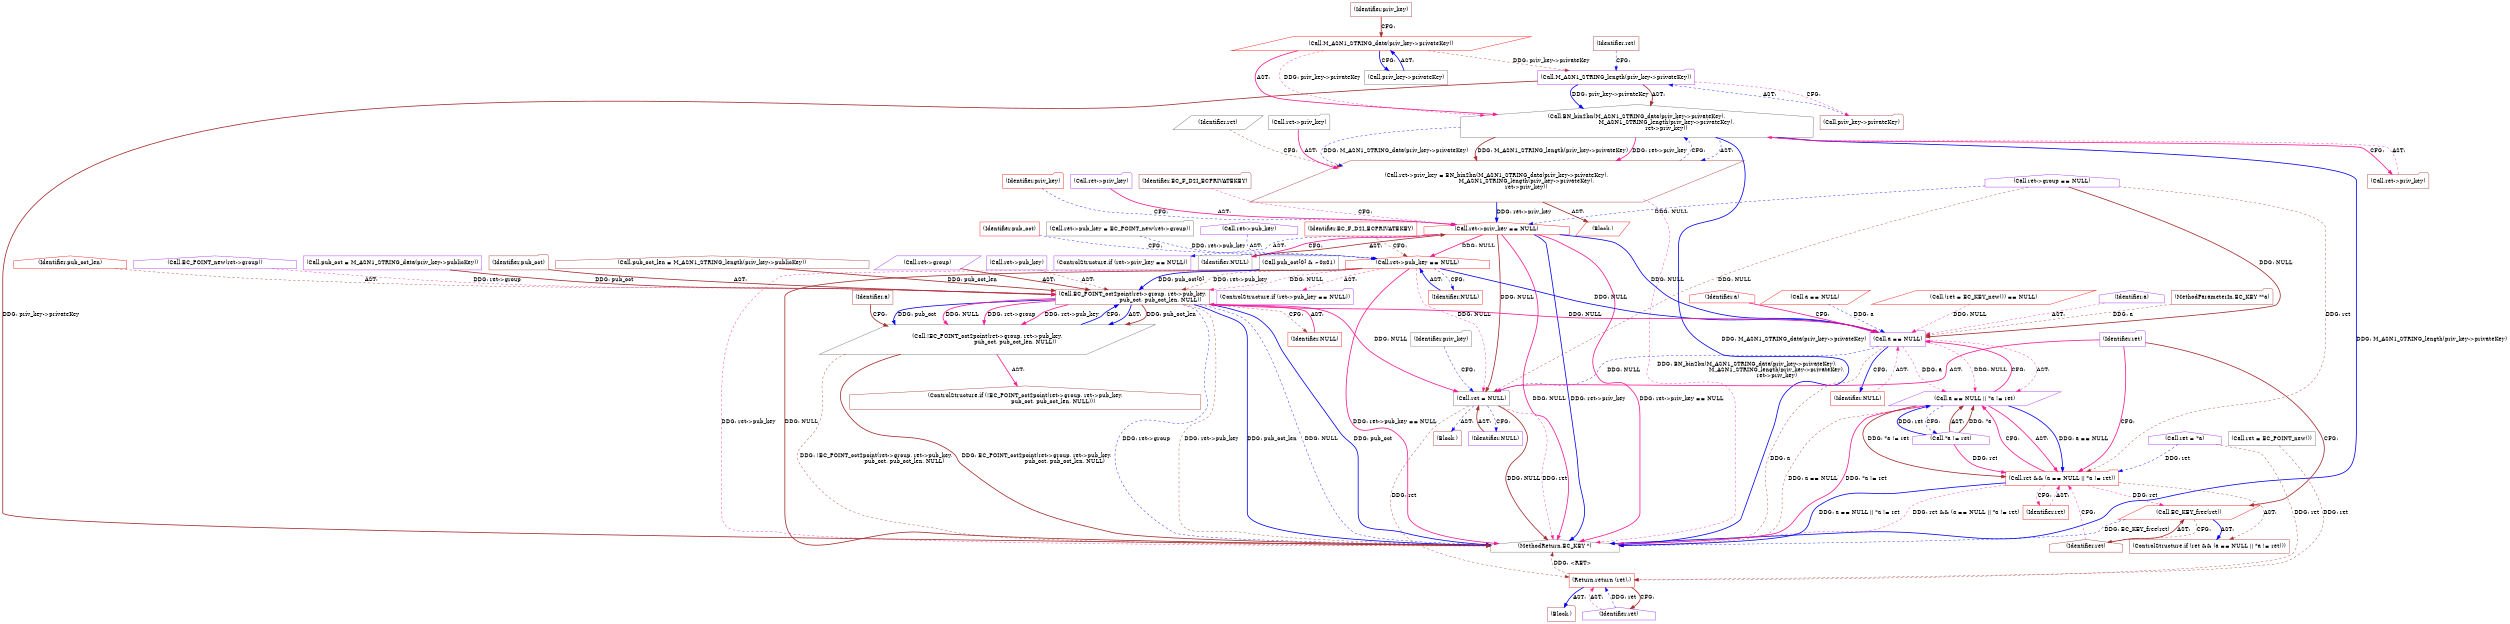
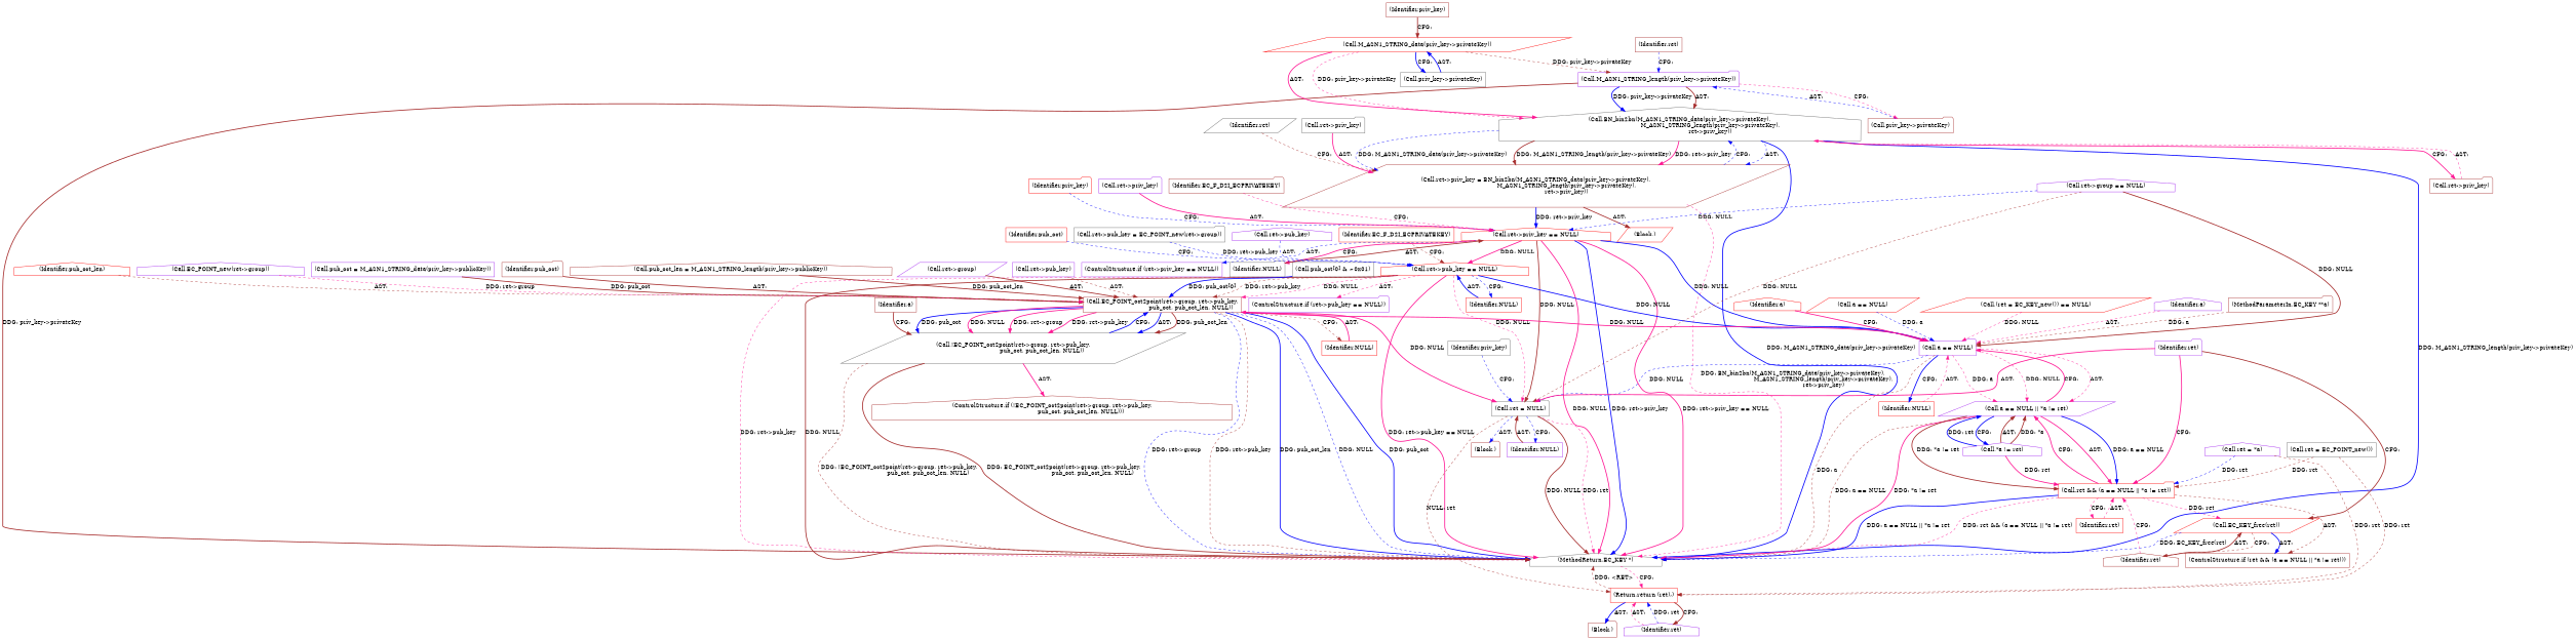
  digraph {
    node [color=purple shape=folder]
    edge [color=deeppink style=bold]
    n1 [label="(Call,M_ASN1_STRING_length(priv_key->privateKey))"]
    n2 [color=gray40 label="(Call,BN_bin2bn(M_ASN1_STRING_data(priv_key->privateKey),\n                                  M_ASN1_STRING_length(priv_key->privateKey),\n                                  ret->priv_key))" shape=house]
    n3 [color=gray40 label="(MethodReturn,EC_KEY *)" shape=house]
    n4 [color=brown label="(Call,priv_key->privateKey)"]
    n5 [color=brown label="(Call,ret->priv_key = BN_bin2bn(M_ASN1_STRING_data(priv_key->privateKey),\n                                  M_ASN1_STRING_length(priv_key->privateKey),\n                                  ret->priv_key))" shape=parallelogram]
    n6 [color=brown label="(Call,ret->priv_key)"]
    n7 [color=red label="(Return,return (ret);)" shape=box]
    n8 [color=red label="(Call,M_ASN1_STRING_data(priv_key->privateKey))" shape=parallelogram]
    n9 [color=gray40 label="(Call,priv_key->privateKey)" shape=box]
    n10 [color=red label="(Call,ret->priv_key == NULL)" shape=house]
    n11 [color=red label="(Block,)" shape=parallelogram]
    n12 [color=red label="(Call,ret->pub_key == NULL)" shape=house]
    n13 [label="(Call,a == NULL)"]
    n14 [color=gray40 label="(Call,ret = NULL)"]
    n15 [label="(ControlStructure,if (ret->priv_key == NULL))" shape=box]
    n16 [color=gray40 label="(Identifier,NULL)"]
    n17 [color=brown label="(Call,EC_POINT_oct2point(ret->group, ret->pub_key,\n                                pub_oct, pub_oct_len, NULL))" shape=box]
    n18 [color=red label="(Identifier,NULL)" shape=box]
    n19 [label="(ControlStructure,if (ret->pub_key == NULL))"]
    n20 [label="(Call,a == NULL || *a != ret)" shape=parallelogram]
    n21 [color=red label="(Identifier,NULL)" shape=box]
    n22 [color=brown label="(Block,)"]
    n23 [label="(Identifier,NULL)" shape=box]
    n24 [color=gray40 label="(Call,!EC_POINT_oct2point(ret->group, ret->pub_key,\n                                pub_oct, pub_oct_len, NULL))" shape=parallelogram]
    n25 [color=red label="(Identifier,NULL)" shape=box]
    n26 [color=brown label="(ControlStructure,if (!EC_POINT_oct2point(ret->group, ret->pub_key,\n                                pub_oct, pub_oct_len, NULL)))" shape=house]
    n27 [color=red label="(Call,ret && (a == NULL || *a != ret))"]
    n28 [label="(Call,*a != ret)" shape=house]
    n29 [color=red label="(Call,EC_KEY_free(ret))" shape=parallelogram]
    n30 [color=red label="(Identifier,ret)" shape=box]
    n31 [color=brown label="(ControlStructure,if (ret && (a == NULL || *a != ret)))" shape=box]
    n32 [color=brown label="(Identifier,ret)" shape=house]
    n33 [color=brown label="(Block,)"]
    n34 [label="(Identifier,ret)" shape=house]
    n35 [color=gray40 label="(Identifier,ret)" shape=parallelogram]
    n36 [label="(Call,pub_oct = M_ASN1_STRING_data(priv_key->publicKey))" shape=box]
    n37 [label="(Call,ret->pub_key)" shape=house]
    n38 [color=red label="(Identifier,a)" shape=house]
    n39 [color=brown label="(Identifier,pub_oct)"]
    n40 [color=red label="(Call,a == NULL)" shape=parallelogram]
    n41 [label="(Call,ret->group == NULL)" shape=house]
    n42 [color=brown label="(Call,pub_oct_len = M_ASN1_STRING_length(priv_key->publicKey))" shape=house]
    n43 [color=red label="(Identifier,EC_F_D2I_ECPRIVATEKEY)" shape=box]
    n44 [label="(Call,ret = *a)" shape=house]
    n45 [color=red label="(Identifier,priv_key)"]
    n46 [color=red label="(Call,(ret = EC_KEY_new()) == NULL)" shape=parallelogram]
    n47 [label="(Call,ret->group)" shape=parallelogram]
    n48 [label="(Call,ret->priv_key)"]
    n49 [label="(Identifier,a)" shape=house]
    n50 [color=brown label="(Identifier,ret)" shape=box]
    n51 [label="(Call,ret->pub_key)" shape=box]
    n52 [color=brown label="(Identifier,priv_key)" shape=box]
    n53 [color=red label="(Identifier,pub_oct)" shape=box]
    n54 [color=gray40 label="(Identifier,priv_key)"]
    n55 [color=brown label="(Identifier,a)" shape=box]
    n56 [color=brown label="(MethodParameterIn,EC_KEY **a)"]
    n57 [color=gray40 label="(Call,ret->priv_key)"]
    n58 [color=brown label="(Identifier,EC_F_D2I_ECPRIVATEKEY)"]
    n59 [color=gray40 label="(Call,pub_oct[0] & ~0x01)" shape=box]
    n60 [color=red label="(Identifier,pub_oct_len)" shape=house]
    n61 [label="(Identifier,ret)"]
    n62 [color=gray40 label="(Call,ret->pub_key = EC_POINT_new(ret->group))"]
    n63 [color=gray40 label="(Call,ret = EC_POINT_new())" shape=box]
    n64 [label="(Call,EC_POINT_new(ret->group))" shape=house]
    n1 -> n2 [color=brown label="AST: "]
    n1 -> n2 [color=blue label="DDG: priv_key->privateKey"]
    n1 -> n3 [color=brown label="DDG: priv_key->privateKey"]
    n1 -> n4 [label="CFG: " style=dashed]
    n2 -> n3 [color=blue label="DDG: M_ASN1_STRING_data(priv_key->privateKey)"]
    n2 -> n3 [color=blue label="DDG: M_ASN1_STRING_length(priv_key->privateKey)"]
    n2 -> n5 [color=blue label="AST: " style=dashed]
    n2 -> n5 [color=blue label="DDG: M_ASN1_STRING_data(priv_key->privateKey)" style=dashed]
    n2 -> n5 [color=brown label="DDG: M_ASN1_STRING_length(priv_key->privateKey)"]
    n2 -> n5 [label="DDG: ret->priv_key"]
    n2 -> n6 [label="CFG: "]
+   n3 -> n7 [label="CFG: " style=dashed]
    n4 -> n1 [color=blue label="AST: " style=dashed]
    n5 -> n2 [color=blue label="CFG: " style=dashed]
    n5 -> n3 [label="DDG: BN_bin2bn(M_ASN1_STRING_data(priv_key->privateKey),\n                                  M_ASN1_STRING_length(priv_key->privateKey),\n                                  ret->priv_key)" style=dashed]
    n5 -> n10 [color=blue label="DDG: ret->priv_key"]
    n5 -> n11 [color=brown label="AST: "]
    n6 -> n2 [label="AST: " style=dashed]
    n7 -> n3 [color=brown label="DDG: <RET>" style=dashed]
    n7 -> n33 [color=blue label="AST: "]
    n7 -> n34 [color=brown label="CFG: "]
    n8 -> n1 [color=brown label="DDG: priv_key->privateKey" style=dashed]
    n8 -> n2 [label="AST: "]
    n8 -> n2 [label="DDG: priv_key->privateKey" style=dashed]
    n8 -> n9 [color=blue label="CFG: "]
    n9 -> n8 [color=blue label="AST: "]
    n10 -> n3 [label="DDG: ret->priv_key == NULL"]
    n10 -> n3 [color=blue label="DDG: ret->priv_key"]
    n10 -> n3 [label="DDG: NULL"]
    n10 -> n12 [label="DDG: NULL"]
    n10 -> n13 [color=blue label="DDG: NULL"]
    n10 -> n14 [color=brown label="DDG: NULL"]
    n10 -> n15 [color=blue label="AST: " style=dashed]
    n10 -> n16 [label="CFG: "]
    n12 -> n3 [label="DDG: ret->pub_key" style=dashed]
    n12 -> n3 [color=brown label="DDG: NULL"]
    n12 -> n3 [label="DDG: ret->pub_key == NULL"]
    n12 -> n13 [color=blue label="DDG: NULL"]
    n12 -> n14 [label="DDG: NULL" style=dashed]
    n12 -> n17 [color=brown label="DDG: ret->pub_key" style=dashed]
    n12 -> n17 [label="DDG: NULL" style=dashed]
    n12 -> n18 [color=blue label="CFG: " style=dashed]
    n12 -> n19 [label="AST: " style=dashed]
    n13 -> n3 [color=brown label="DDG: a" style=dashed]
    n13 -> n14 [color=blue label="DDG: NULL" style=dashed]
    n13 -> n20 [label="AST: " style=dashed]
    n13 -> n20 [label="DDG: a" style=dashed]
    n13 -> n20 [label="DDG: NULL" style=dashed]
    n13 -> n21 [color=blue label="CFG: "]
    n14 -> n3 [label="DDG: ret" style=dashed]
    n14 -> n3 [color=brown label="DDG: NULL"]
-   n14 -> n7 [color=brown label="DDG: ret" style=dashed]
+   n14 -> n7 [color=brown label="NULL: ret" style=dashed]
    n14 -> n22 [color=blue label="AST: " style=dashed]
    n14 -> n23 [color=blue label="CFG: " style=dashed]
    n16 -> n10 [color=brown label="AST: "]
    n17 -> n3 [color=blue label="DDG: ret->group" style=dashed]
    n17 -> n3 [color=brown label="DDG: ret->pub_key" style=dashed]
    n17 -> n3 [color=blue label="DDG: pub_oct_len"]
    n17 -> n3 [color=blue label="DDG: NULL" style=dashed]
    n17 -> n3 [color=blue label="DDG: pub_oct"]
    n17 -> n13 [label="DDG: NULL"]
    n17 -> n14 [label="DDG: NULL"]
    n17 -> n24 [color=blue label="AST: "]
    n17 -> n24 [color=brown label="DDG: pub_oct_len"]
    n17 -> n24 [color=blue label="DDG: pub_oct"]
    n17 -> n24 [label="DDG: NULL"]
    n17 -> n24 [label="DDG: ret->group"]
    n17 -> n24 [label="DDG: ret->pub_key"]
    n17 -> n25 [color=brown label="CFG: " style=dashed]
    n18 -> n12 [color=blue label="AST: "]
    n20 -> n3 [color=brown label="DDG: a == NULL" style=dashed]
    n20 -> n3 [label="DDG: *a != ret"]
    n20 -> n13 [label="CFG: "]
    n20 -> n27 [label="AST: "]
    n20 -> n27 [color=blue label="DDG: a == NULL"]
    n20 -> n27 [color=brown label="DDG: *a != ret"]
-   n20 -> n28 [color=blue label="CFG: " style=dashed]
+   n20 -> n28 [color=blue label="CFG: "]
    n21 -> n13 [label="AST: " style=dashed]
    n23 -> n14 [color=brown label="AST: "]
    n24 -> n3 [color=brown label="DDG: !EC_POINT_oct2point(ret->group, ret->pub_key,\n                                pub_oct, pub_oct_len, NULL)" style=dashed]
    n24 -> n3 [color=brown label="DDG: EC_POINT_oct2point(ret->group, ret->pub_key,\n                                pub_oct, pub_oct_len, NULL)"]
    n24 -> n17 [color=blue label="CFG: "]
    n24 -> n26 [label="AST: "]
    n25 -> n17 [label="AST: "]
    n27 -> n3 [color=blue label="DDG: a == NULL || *a != ret"]
    n27 -> n3 [label="DDG: ret && (a == NULL || *a != ret)" style=dashed]
    n27 -> n20 [label="CFG: "]
    n27 -> n29 [label="DDG: ret" style=dashed]
    n27 -> n30 [label="CFG: " style=dashed]
    n27 -> n31 [color=brown label="AST: " style=dashed]
    n28 -> n20 [color=brown label="AST: "]
    n28 -> n20 [color=brown label="DDG: *a"]
    n28 -> n20 [color=blue label="DDG: ret"]
    n28 -> n27 [label="DDG: ret"]
    n29 -> n3 [color=blue label="DDG: EC_KEY_free(ret)" style=dashed]
    n29 -> n31 [color=blue label="AST: "]
    n29 -> n32 [color=brown label="CFG: " style=dashed]
    n30 -> n27 [label="AST: " style=dashed]
    n32 -> n27 [label="CFG: " style=dashed]
    n32 -> n29 [color=brown label="AST: "]
    n34 -> n7 [label="AST: " style=dashed]
    n34 -> n7 [color=blue label="DDG: ret" style=dashed]
    n35 -> n5 [color=brown label="CFG: " style=dashed]
    n36 -> n17 [color=brown label="DDG: pub_oct"]
    n37 -> n12 [color=blue label="AST: " style=dashed]
    n38 -> n13 [label="CFG: "]
    n39 -> n17 [color=brown label="AST: "]
    n40 -> n13 [color=blue label="DDG: a" style=dashed]
    n41 -> n10 [color=blue label="DDG: NULL" style=dashed]
    n41 -> n13 [color=brown label="DDG: NULL"]
    n41 -> n14 [color=brown label="DDG: NULL" style=dashed]
    n42 -> n17 [color=brown label="DDG: pub_oct_len"]
    n43 -> n12 [color=brown label="CFG: " style=dashed]
    n44 -> n7 [color=brown label="DDG: ret" style=dashed]
    n44 -> n27 [color=blue label="DDG: ret" style=dashed]
    n45 -> n10 [color=blue label="CFG: " style=dashed]
    n46 -> n13 [label="DDG: NULL" style=dashed]
    n47 -> n17 [color=brown label="AST: "]
    n48 -> n10 [label="AST: "]
    n49 -> n13 [label="AST: " style=dashed]
    n50 -> n1 [color=blue label="CFG: " style=dashed]
    n51 -> n17 [color=brown label="AST: " style=dashed]
    n52 -> n8 [color=brown label="CFG: "]
    n53 -> n12 [color=blue label="CFG: " style=dashed]
    n54 -> n14 [color=blue label="CFG: " style=dashed]
    n55 -> n24 [color=brown label="CFG: "]
    n56 -> n13 [color=brown label="DDG: a" style=dashed]
    n57 -> n5 [label="AST: "]
    n58 -> n10 [label="CFG: " style=dashed]
    n59 -> n17 [color=blue label="DDG: pub_oct[0]"]
    n60 -> n17 [color=brown label="AST: " style=dashed]
    n61 -> n14 [label="AST: "]
    n61 -> n27 [label="CFG: "]
    n61 -> n29 [color=brown label="CFG: "]
    n62 -> n12 [color=blue label="DDG: ret->pub_key" style=dashed]
    n63 -> n7 [color=brown label="DDG: ret" style=dashed]
-   n41 -> n27 [color=brown label="DDG: ret" style=dashed]
+   n63 -> n27 [color=brown label="DDG: ret" style=dashed]
    n64 -> n17 [label="DDG: ret->group" style=dashed]
  }
